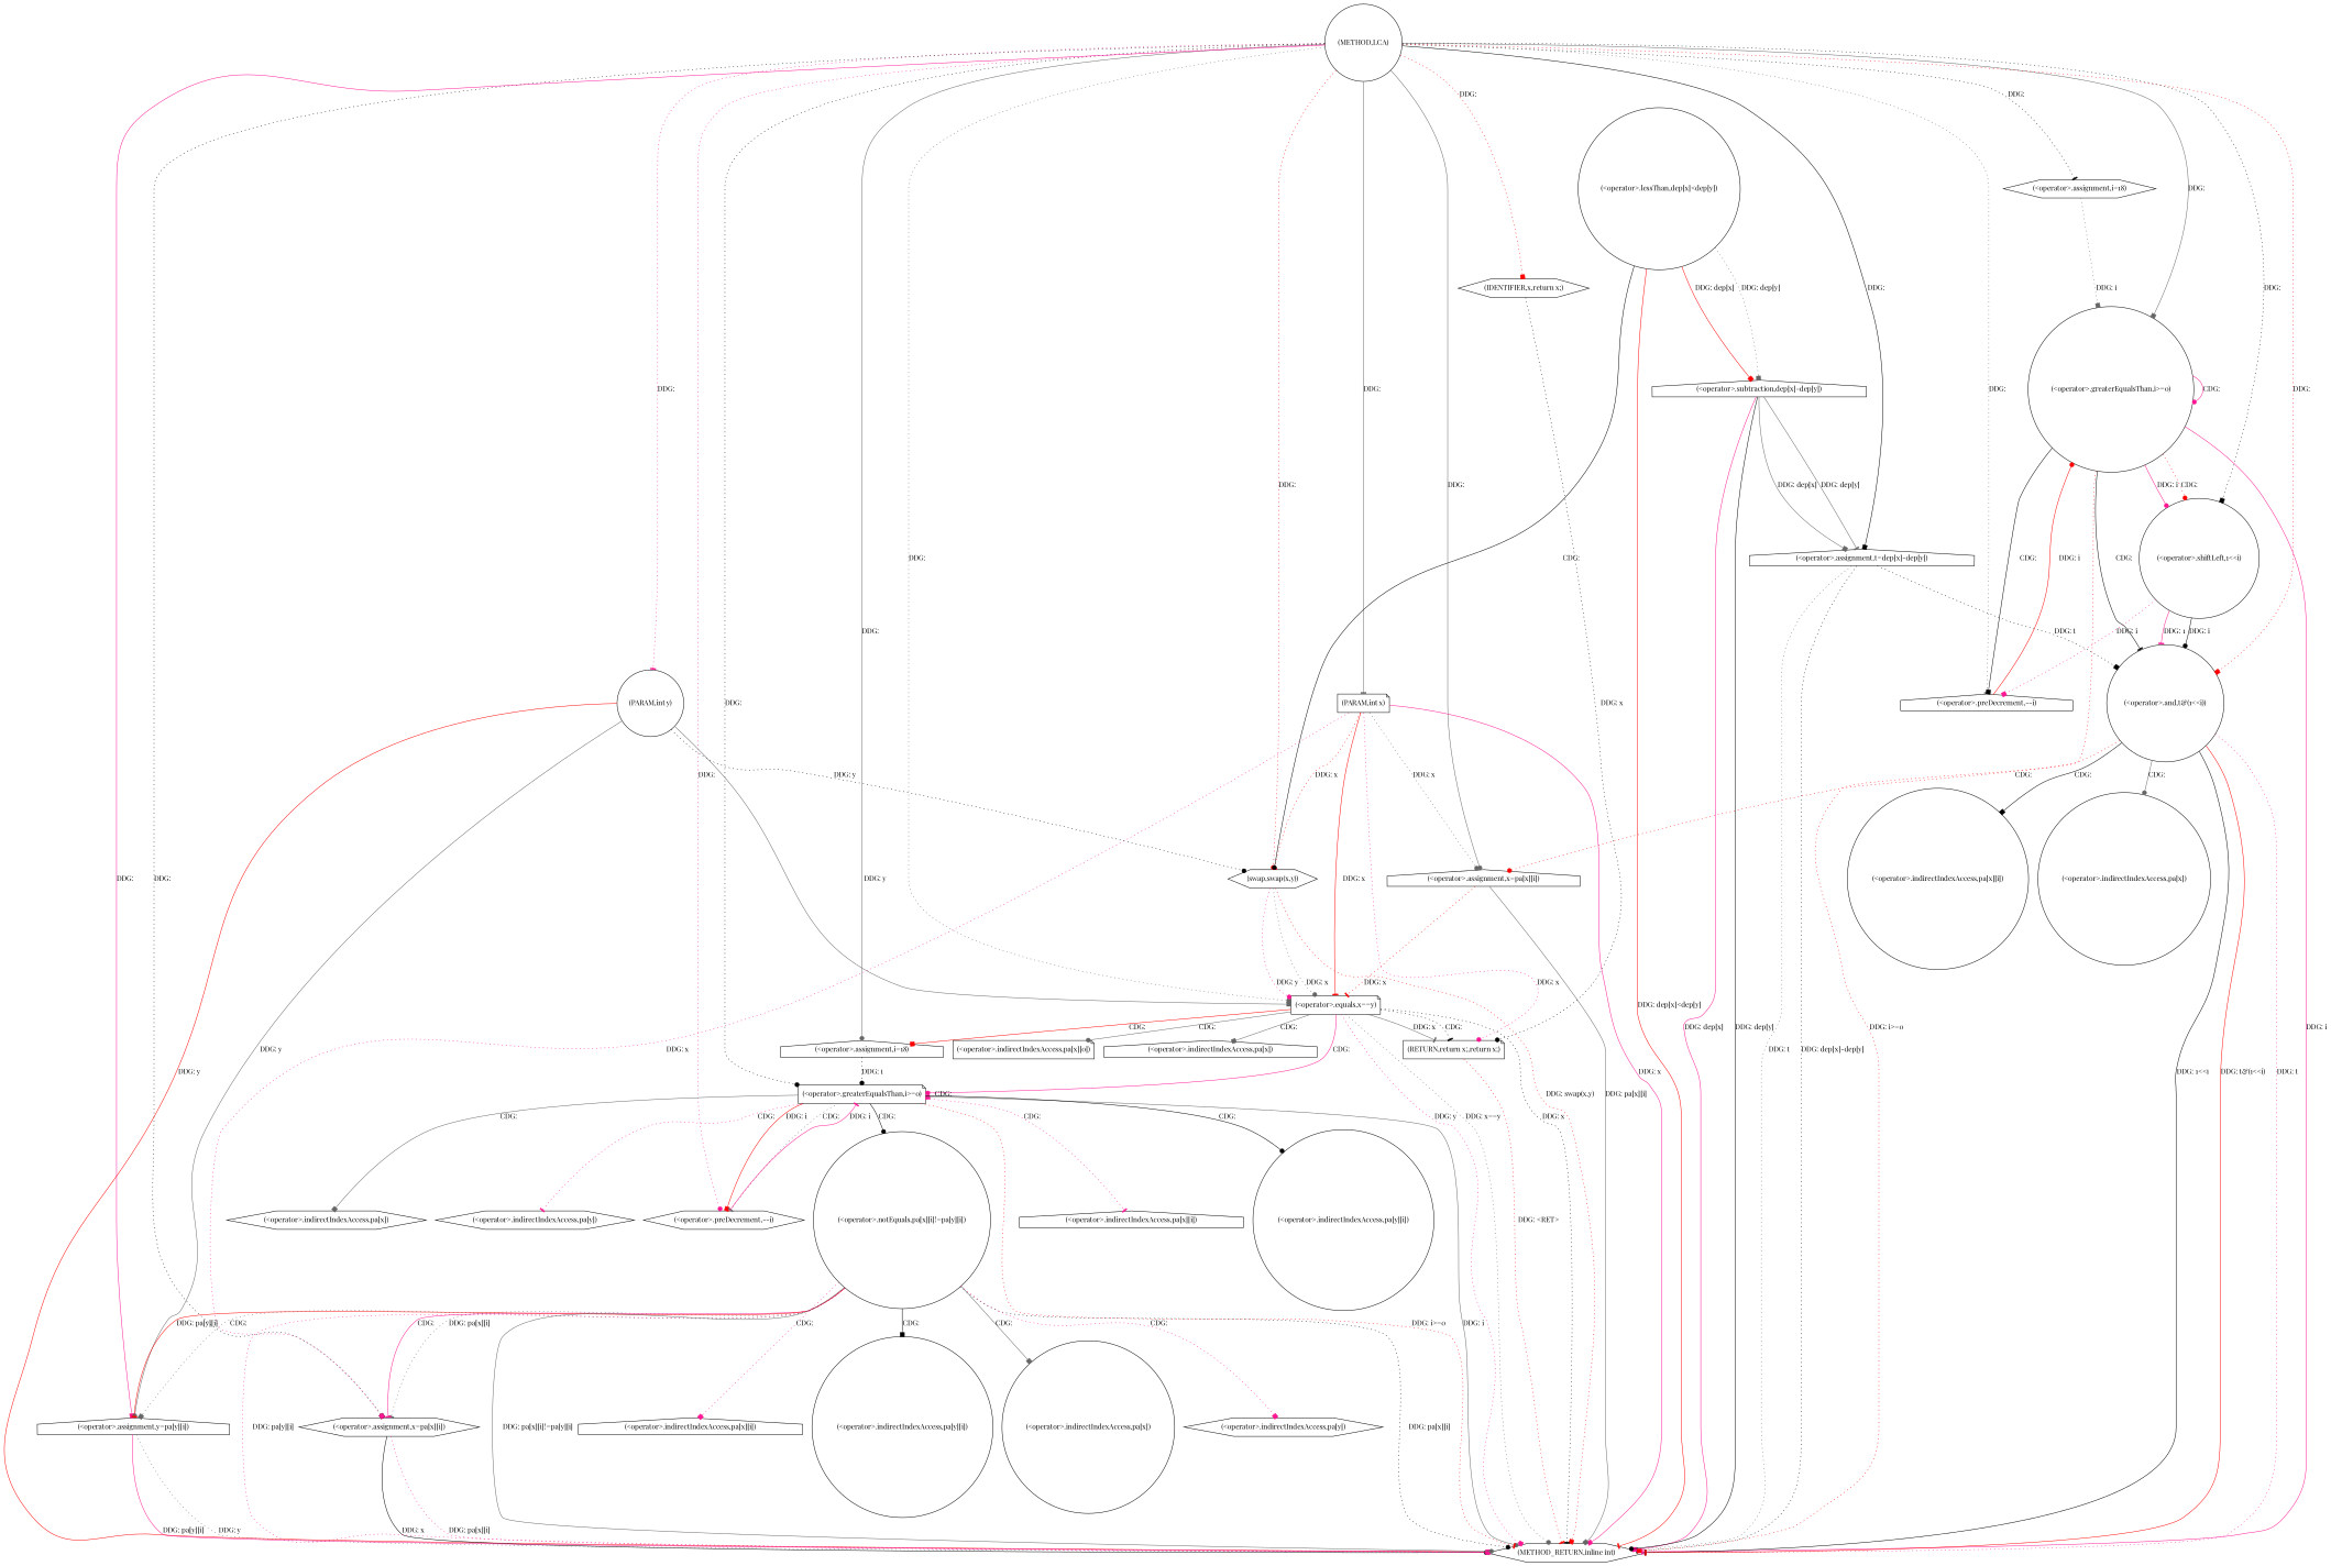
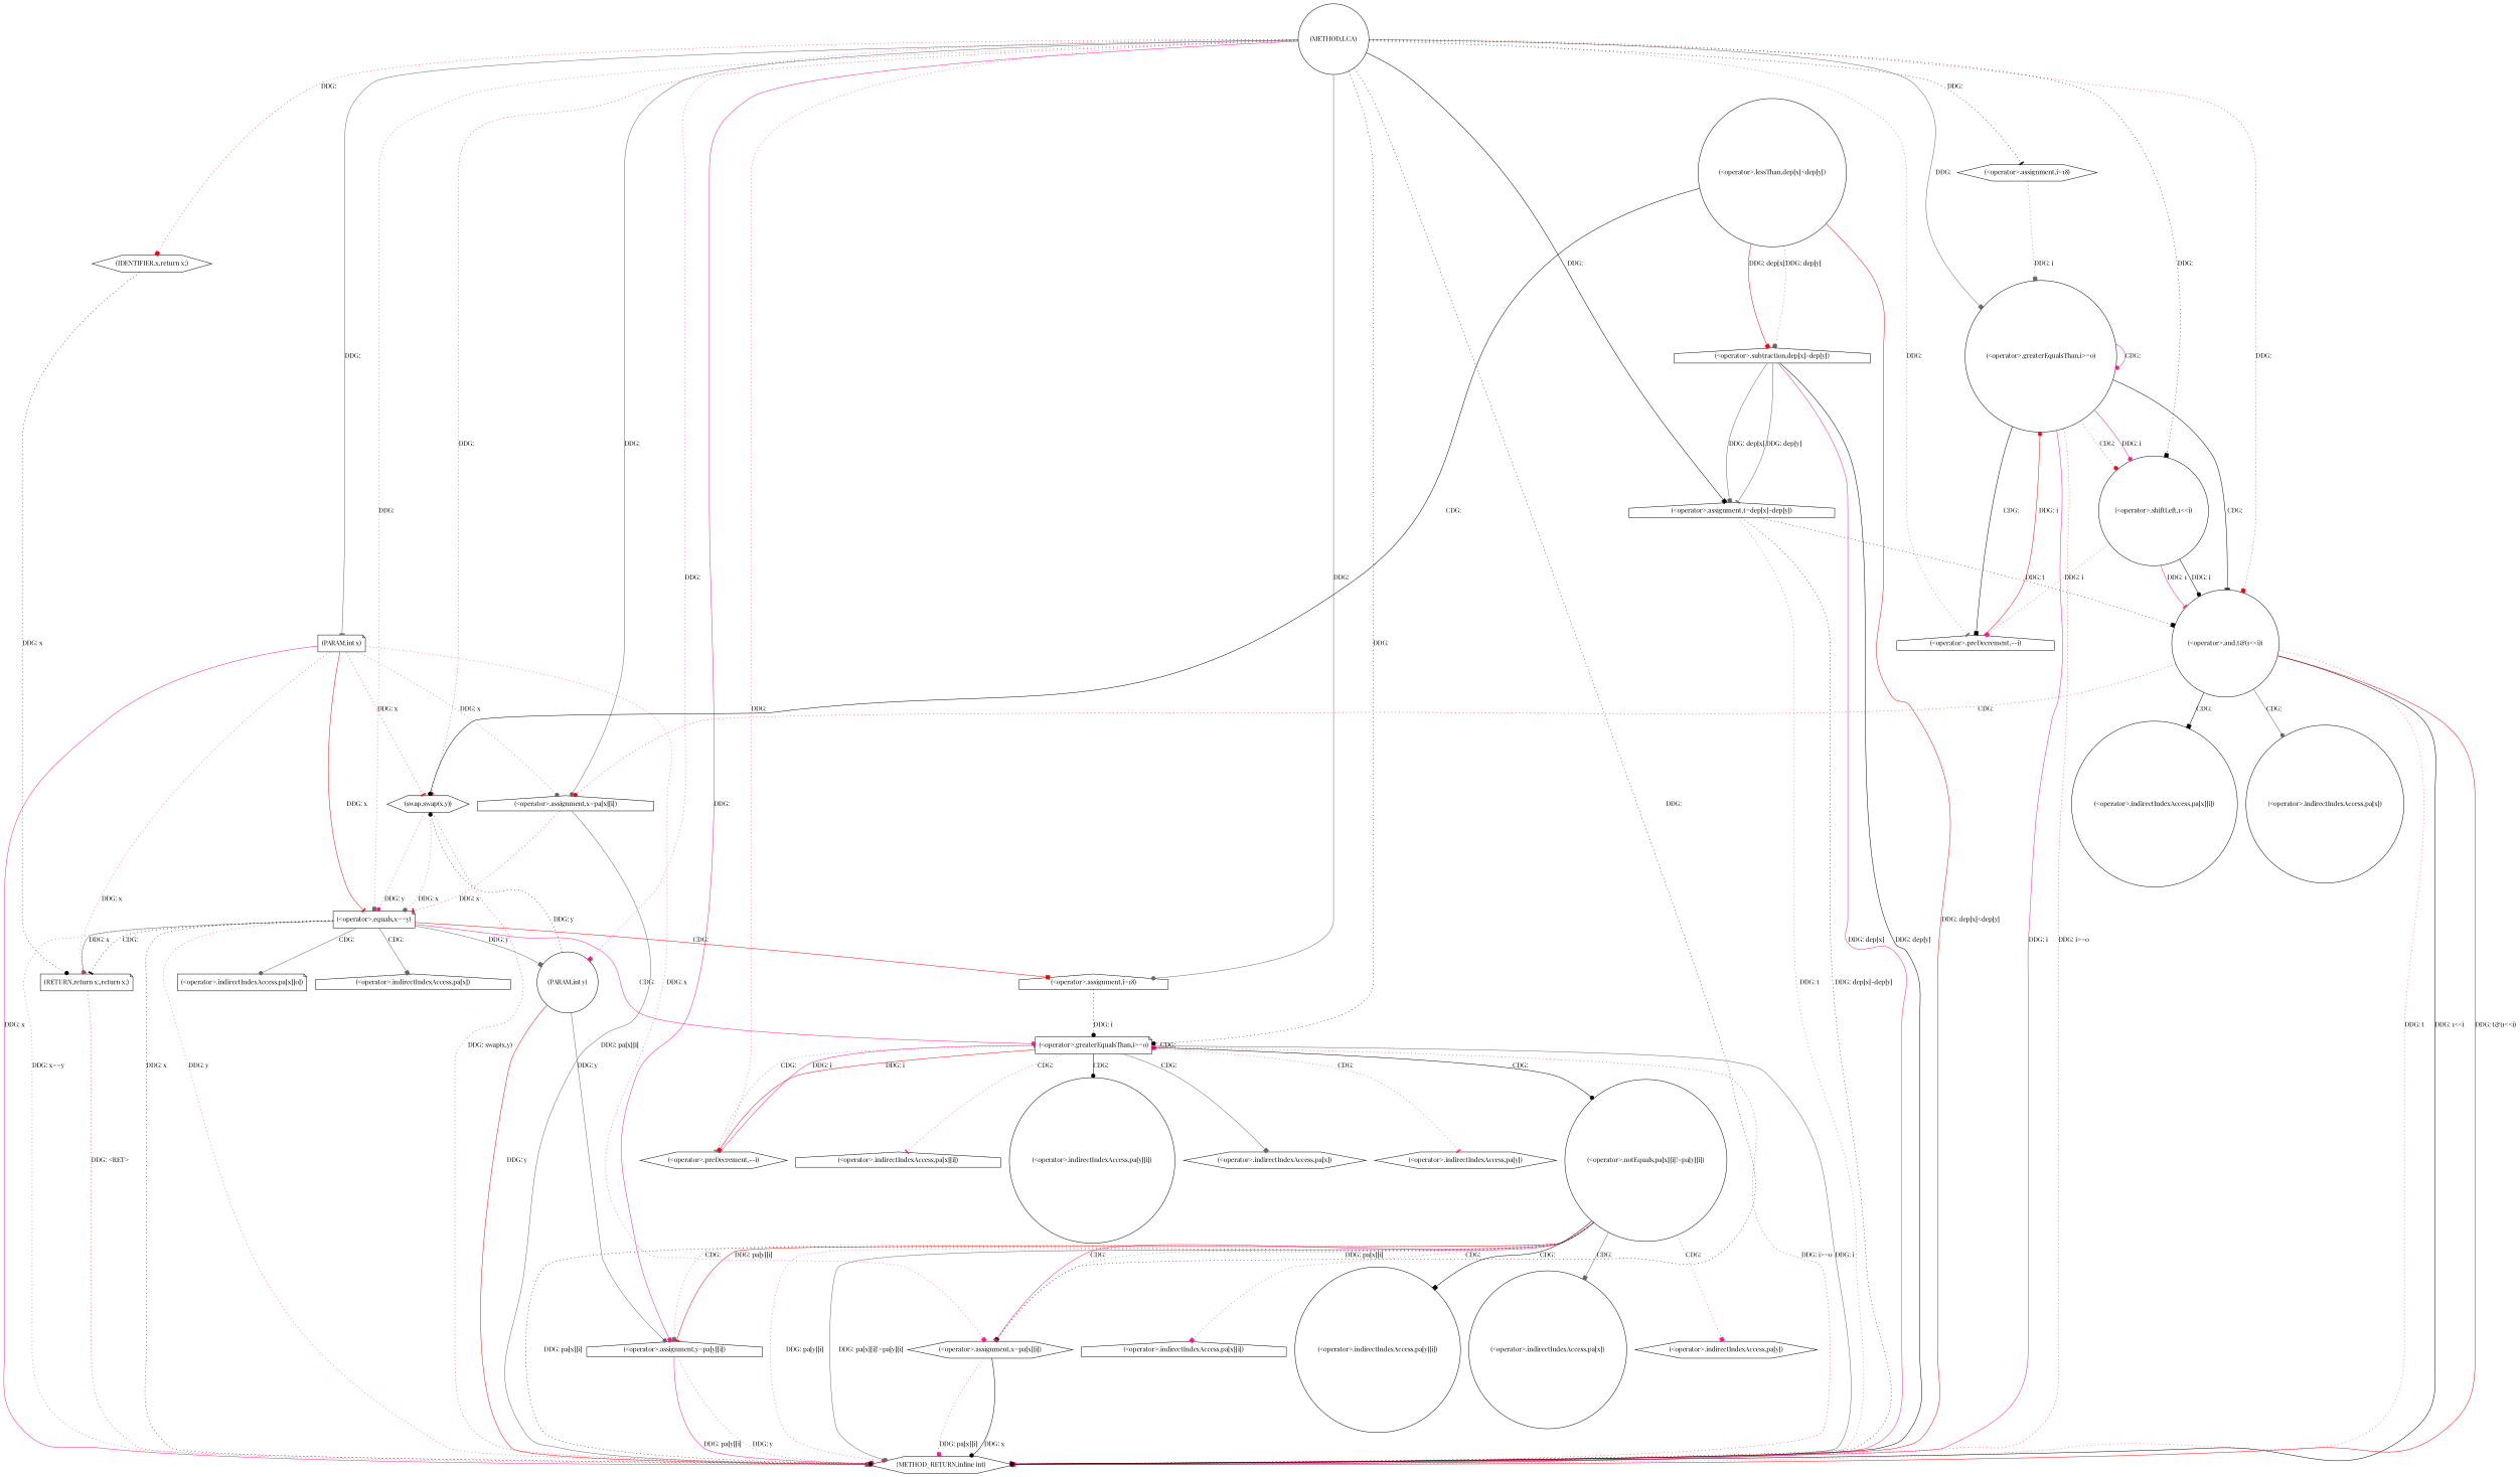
  digraph {
    fontname="Playfair Display"
    node [fontname="Playfair Display" shape=circle]
    edge [arrowhead=box color=gray40 fontname="Playfair Display" style=dotted]
    n1 [label="(METHOD,LCA)"]
    n2 [label="(PARAM,int x)" shape=note]
    n3 [label="(PARAM,int y)"]
    n4 [label="(<operator>.assignment,t=dep[x]-dep[y])" shape=house]
    n5 [label="(swap,swap(x,y))" shape=hexagon]
    n6 [label="(<operator>.assignment,i=18)" shape=hexagon]
    n7 [label="(<operator>.greaterEqualsThan,i>=0)"]
    n8 [label="(<operator>.preDecrement,--i)" shape=house]
    n9 [label="(<operator>.equals,x==y)" shape=note]
    n10 [label="(<operator>.assignment,i=18)" shape=house]
    n11 [label="(<operator>.greaterEqualsThan,i>=0)" shape=note]
    n12 [label="(<operator>.preDecrement,--i)" shape=hexagon]
    n13 [label="(<operator>.and,t&(1<<i))"]
    n14 [label="(<operator>.assignment,x=pa[x][i])" shape=house]
    n15 [label="(IDENTIFIER,x,return x;)" shape=hexagon]
    n16 [label="(<operator>.assignment,x=pa[x][i])" shape=hexagon]
    n17 [label="(<operator>.assignment,y=pa[y][i])" shape=house]
    n18 [label="(<operator>.shiftLeft,1<<i)"]
    n19 [label="(METHOD_RETURN,inline int)" shape=hexagon]
    n20 [label="(RETURN,return x;,return x;)" shape=note]
    n21 [label="(<operator>.indirectIndexAccess,pa[x][0])" shape=note]
    n22 [label="(<operator>.indirectIndexAccess,pa[x])" shape=house]
    n23 [label="(<operator>.notEquals,pa[x][i]!=pa[y][i])"]
    n24 [label="(<operator>.indirectIndexAccess,pa[x][i])" shape=house]
    n25 [label="(<operator>.indirectIndexAccess,pa[y][i])"]
    n26 [label="(<operator>.indirectIndexAccess,pa[x])" shape=hexagon]
    n27 [label="(<operator>.indirectIndexAccess,pa[y])" shape=hexagon]
    n28 [label="(<operator>.indirectIndexAccess,pa[x][i])"]
    n29 [label="(<operator>.indirectIndexAccess,pa[x])"]
    n30 [label="(<operator>.lessThan,dep[x]<dep[y])"]
    n31 [label="(<operator>.subtraction,dep[x]-dep[y])" shape=house]
    n32 [label="(<operator>.indirectIndexAccess,pa[x][i])" shape=house]
    n33 [label="(<operator>.indirectIndexAccess,pa[y][i])"]
    n34 [label="(<operator>.indirectIndexAccess,pa[x])"]
    n35 [label="(<operator>.indirectIndexAccess,pa[y])" shape=hexagon]
    n1 -> n2 [arrowhead=tee label="DDG: " style=solid]
-   n1 -> n3 [arrowhead=tee color=deeppink label="DDG: "]
+   n1 -> n3 [color=deeppink label="DDG: "]
    n1 -> n4 [color=black label="DDG: " style=solid]
    n1 -> n5 [arrowhead=dot color=red label="DDG: "]
    n1 -> n6 [arrowhead=tee color=black label="DDG: "]
    n1 -> n7 [label="DDG: " style=solid]
    n1 -> n8 [arrowhead=tee label="DDG: "]
    n1 -> n9 [label="DDG: "]
    n1 -> n10 [arrowhead=dot label="DDG: " style=solid]
    n1 -> n11 [arrowhead=dot color=black label="DDG: "]
    n1 -> n12 [arrowhead=dot color=deeppink label="DDG: "]
    n1 -> n13 [color=red label="DDG: "]
    n1 -> n14 [arrowhead=dot label="DDG: " style=solid]
    n1 -> n15 [color=red label="DDG: "]
    n1 -> n16 [color=black label="DDG: "]
    n1 -> n17 [color=deeppink label="DDG: " style=solid]
    n1 -> n18 [color=black label="DDG: "]
    n2 -> n5 [arrowhead=tee color=red label="DDG: x"]
    n2 -> n9 [arrowhead=tee color=red label="DDG: x" style=solid]
    n2 -> n14 [arrowhead=dot label="DDG: x"]
    n2 -> n16 [color=deeppink label="DDG: x"]
    n2 -> n19 [color=deeppink label="DDG: x" style=solid]
    n2 -> n20 [arrowhead=dot color=deeppink label="DDG: x"]
    n3 -> n5 [arrowhead=dot color=black label="DDG: y"]
-   n3 -> n9 [label="DDG: y" style=solid]
+   n9 -> n3 [label="DDG: y" style=solid]
    n3 -> n17 [arrowhead=dot label="DDG: y" style=solid]
    n3 -> n19 [arrowhead=dot color=red label="DDG: y" style=solid]
    n4 -> n13 [color=black label="DDG: t"]
    n4 -> n19 [arrowhead=dot label="DDG: t"]
    n4 -> n19 [arrowhead=tee color=black label="DDG: dep[x]-dep[y]"]
    n5 -> n9 [arrowhead=dot label="DDG: x"]
    n5 -> n9 [arrowhead=dot color=deeppink label="DDG: y"]
    n5 -> n19 [color=red label="DDG: swap(x,y)"]
    n6 -> n7 [label="DDG: i"]
    n7 -> n7 [arrowhead=dot color=deeppink label="CDG: " style=solid]
    n7 -> n8 [color=black label="CDG: " style=solid]
    n7 -> n13 [arrowhead=tee color=black label="CDG: " style=solid]
    n7 -> n18 [arrowhead=dot color=deeppink label="DDG: i" style=solid]
    n7 -> n18 [arrowhead=dot color=red label="CDG: "]
    n7 -> n19 [arrowhead=tee color=deeppink label="DDG: i" style=solid]
    n7 -> n19 [color=red label="DDG: i>=0"]
    n8 -> n7 [arrowhead=dot color=red label="DDG: i" style=solid]
    n9 -> n10 [color=red label="CDG: " style=solid]
    n9 -> n11 [arrowhead=dot color=deeppink label="CDG: " style=solid]
    n9 -> n19 [arrowhead=tee color=black label="DDG: x"]
    n9 -> n19 [color=deeppink label="DDG: y"]
    n9 -> n19 [arrowhead=dot label="DDG: x==y"]
    n9 -> n20 [arrowhead=tee label="DDG: x" style=solid]
    n9 -> n20 [arrowhead=tee color=black label="CDG: "]
    n9 -> n21 [arrowhead=dot label="CDG: " style=solid]
    n9 -> n22 [label="CDG: " style=solid]
    n10 -> n11 [arrowhead=dot color=black label="DDG: i"]
    n11 -> n11 [color=deeppink label="CDG: "]
    n11 -> n12 [color=red label="DDG: i" style=solid]
    n11 -> n12 [arrowhead=tee label="CDG: "]
    n11 -> n19 [arrowhead=dot label="DDG: i" style=solid]
    n11 -> n19 [arrowhead=tee color=red label="DDG: i>=0"]
    n11 -> n23 [arrowhead=dot color=black label="CDG: " style=solid]
    n11 -> n24 [arrowhead=tee color=deeppink label="CDG: "]
    n11 -> n25 [arrowhead=dot color=black label="CDG: " style=solid]
    n11 -> n26 [label="CDG: " style=solid]
    n11 -> n27 [arrowhead=tee color=deeppink label="CDG: "]
    n12 -> n11 [arrowhead=tee color=deeppink label="DDG: i" style=solid]
    n13 -> n14 [arrowhead=dot color=red label="CDG: "]
    n13 -> n19 [arrowhead=tee color=deeppink label="DDG: t"]
    n13 -> n19 [arrowhead=tee color=black label="DDG: 1<<i" style=solid]
    n13 -> n19 [arrowhead=tee color=red label="DDG: t&(1<<i)" style=solid]
    n13 -> n28 [color=black label="CDG: " style=solid]
    n13 -> n29 [arrowhead=dot label="CDG: " style=solid]
    n14 -> n9 [arrowhead=tee color=red label="DDG: x"]
    n14 -> n19 [label="DDG: pa[x][i]" style=solid]
    n15 -> n20 [arrowhead=dot color=black label="DDG: x"]
    n16 -> n19 [arrowhead=dot color=black label="DDG: x" style=solid]
    n16 -> n19 [color=deeppink label="DDG: pa[x][i]"]
    n17 -> n19 [arrowhead=tee label="DDG: y"]
    n17 -> n19 [color=deeppink label="DDG: pa[y][i]" style=solid]
    n18 -> n8 [color=deeppink label="DDG: i"]
    n18 -> n13 [arrowhead=dot color=black label="DDG: i" style=solid]
    n18 -> n13 [arrowhead=tee color=deeppink label="DDG: 1" style=solid]
    n20 -> n19 [arrowhead=tee color=red label="DDG: <RET>"]
    n23 -> n16 [arrowhead=tee label="DDG: pa[x][i]"]
    n23 -> n16 [arrowhead=tee color=deeppink label="CDG: " style=solid]
    n23 -> n17 [arrowhead=tee color=red label="DDG: pa[y][i]" style=solid]
    n23 -> n17 [label="CDG: "]
    n23 -> n19 [arrowhead=dot color=black label="DDG: pa[x][i]"]
    n23 -> n19 [arrowhead=dot color=deeppink label="DDG: pa[y][i]"]
    n23 -> n19 [arrowhead=dot label="DDG: pa[x][i]!=pa[y][i]" style=solid]
    n23 -> n32 [color=deeppink label="CDG: "]
    n23 -> n33 [color=black label="CDG: " style=solid]
    n23 -> n34 [label="CDG: " style=solid]
    n23 -> n35 [color=deeppink label="CDG: "]
    n30 -> n5 [arrowhead=dot color=black label="CDG: " style=solid]
    n30 -> n19 [arrowhead=tee color=red label="DDG: dep[x]<dep[y]" style=solid]
    n30 -> n31 [color=red label="DDG: dep[x]" style=solid]
    n30 -> n31 [label="DDG: dep[y]"]
    n31 -> n4 [label="DDG: dep[x]" style=solid]
    n31 -> n4 [arrowhead=tee label="DDG: dep[y]" style=solid]
    n31 -> n19 [color=deeppink label="DDG: dep[x]" style=solid]
    n31 -> n19 [arrowhead=dot color=black label="DDG: dep[y]" style=solid]
  }
